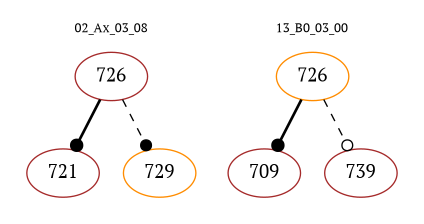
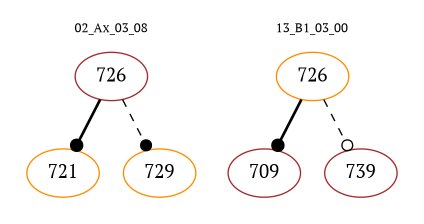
  digraph {
    fontname="PT Serif"
    node [color=brown fontname="PT Serif"]
    edge [arrowhead=dot color=black fontname="PT Serif" style=bold]
    n1 [label=726]
-   n2 [label=721]
+   n2 [color=darkorange label=721]
    n3 [color=darkorange label=729]
    n4 [color=darkorange label=726]
    n5 [label=709]
    n6 [label=739]
    subgraph cluster_1 {
      color=white
      fontsize=10
      label="02_Ax_03_08"
      n1
      n2
      n3
    }
    subgraph cluster_2 {
      color=white
      fontsize=10
-     label="13_B0_03_00"
+     label="13_B1_03_00"
      n4
      n5
      n6
    }
    n1 -> n2
    n1 -> n3 [style=dashed]
    n4 -> n5
    n4 -> n6 [arrowhead=odot style=dashed]
  }
